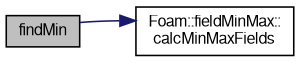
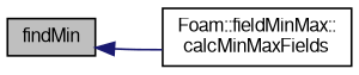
  digraph {
    rankdir=LR
    node [color=black fontname=FreeSans fontsize=10 shape=record]
    n1 [fillcolor=grey75 fontcolor=black height=0.2 label=findMin style=filled width=0.4]
    n2 [height=0.2 label="Foam::fieldMinMax::\lcalcMinMaxFields" width=0.4]
-   n2 -> n1 [color=midnightblue dir=back fontname=FreeSans fontsize=10 labelfontname=FreeSans labelfontsize=10 style=solid]
+   n1 -> n2 [color=midnightblue dir=back fontname=FreeSans fontsize=10 labelfontname=FreeSans labelfontsize=10 style=solid]
  }
